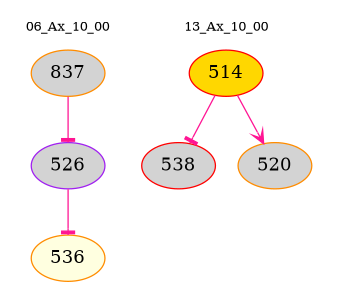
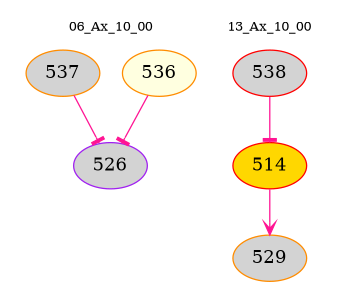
  digraph {
    node [color=darkorange fillcolor=lightgrey style=filled]
    edge [arrowhead=tee color=deeppink]
    n1 [color=purple label=526]
    n2 [fillcolor=lightyellow label=536]
-   n3 [label=837]
+   n3 [label=537]
    n4 [color=red fillcolor=gold label=514]
    n5 [color=red label=538]
-   n6 [label=520]
+   n6 [label=529]
    subgraph cluster_1 {
      color=white
      fontsize=10
      label="06_Ax_10_00"
      n1
      n2
      n3
    }
    subgraph cluster_2 {
      color=white
      fontsize=10
      label="13_Ax_10_00"
      n4
      n5
      n6
    }
-   n1 -> n2
+   n2 -> n1
    n3 -> n1
-   n4 -> n5
+   n5 -> n4
    n4 -> n6 [arrowhead=vee]
  }
